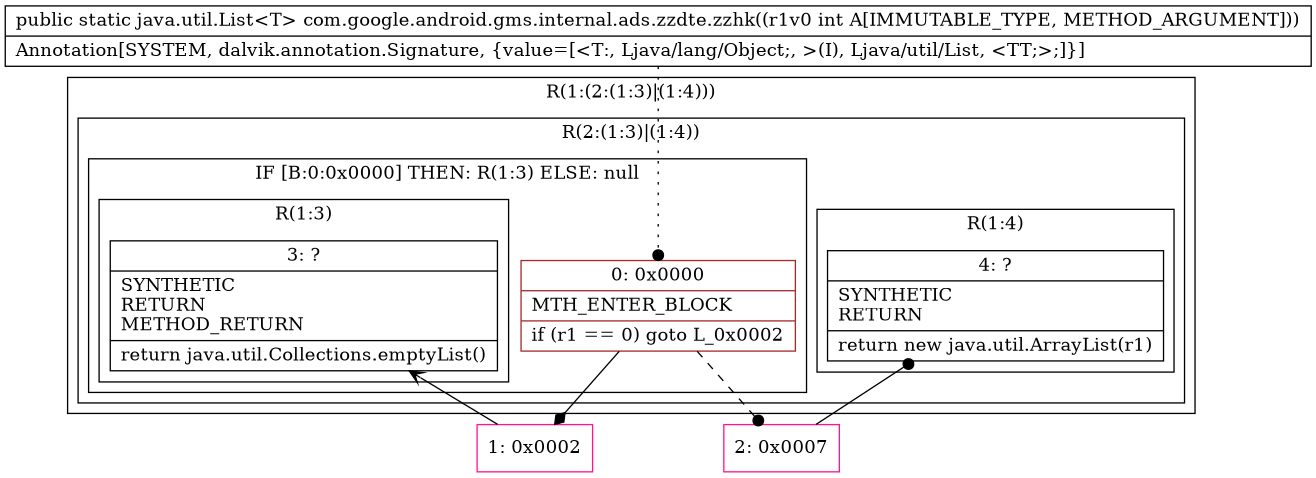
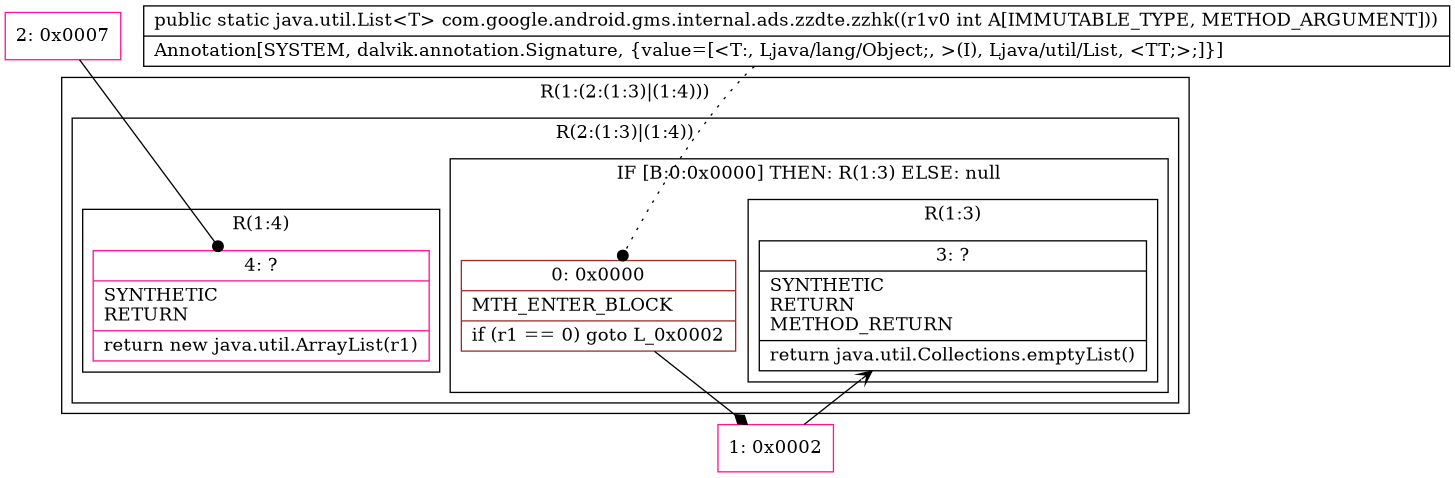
  digraph {
    node [color=black shape=record]
    edge [arrowhead=dot style=solid]
    n1 [label="{3\:\ ?|SYNTHETIC\lRETURN\lMETHOD_RETURN\l|return java.util.Collections.emptyList()\l}"]
    n2 [color=brown label="{0\:\ 0x0000|MTH_ENTER_BLOCK\l|if (r1 == 0) goto L_0x0002\l}"]
-   n3 [label="{4\:\ ?|SYNTHETIC\lRETURN\l|return new java.util.ArrayList(r1)\l}"]
+   n3 [color=deeppink label="{4\:\ ?|SYNTHETIC\lRETURN\l|return new java.util.ArrayList(r1)\l}"]
    n4 [color=deeppink label="{1\:\ 0x0002}"]
    n5 [color=deeppink label="{2\:\ 0x0007}"]
    n6 [label="{public static java.util.List\<T\> com.google.android.gms.internal.ads.zzdte.zzhk((r1v0 int A[IMMUTABLE_TYPE, METHOD_ARGUMENT]))  | Annotation[SYSTEM, dalvik.annotation.Signature, \{value=[\<T:, Ljava\/lang\/Object;, \>(I), Ljava\/util\/List, \<TT;\>;]\}]\l}"]
    subgraph cluster_1 {
      label="R(1:(2:(1:3)|(1:4)))"
      subgraph cluster_2 {
        label="R(2:(1:3)|(1:4))"
        subgraph cluster_3 {
          label="IF [B:0:0x0000] THEN: R(1:3) ELSE: null"
          n2
          subgraph cluster_4 {
            label="R(1:3)"
            n1
          }
        }
        subgraph cluster_5 {
          label="R(1:4)"
          n3
        }
      }
    }
    n2 -> n4 [arrowhead=diamond]
-   n2 -> n5 [style=dashed]
    n4 -> n1 [arrowhead=vee]
    n5 -> n3
    n6 -> n2 [style=dotted]
  }
